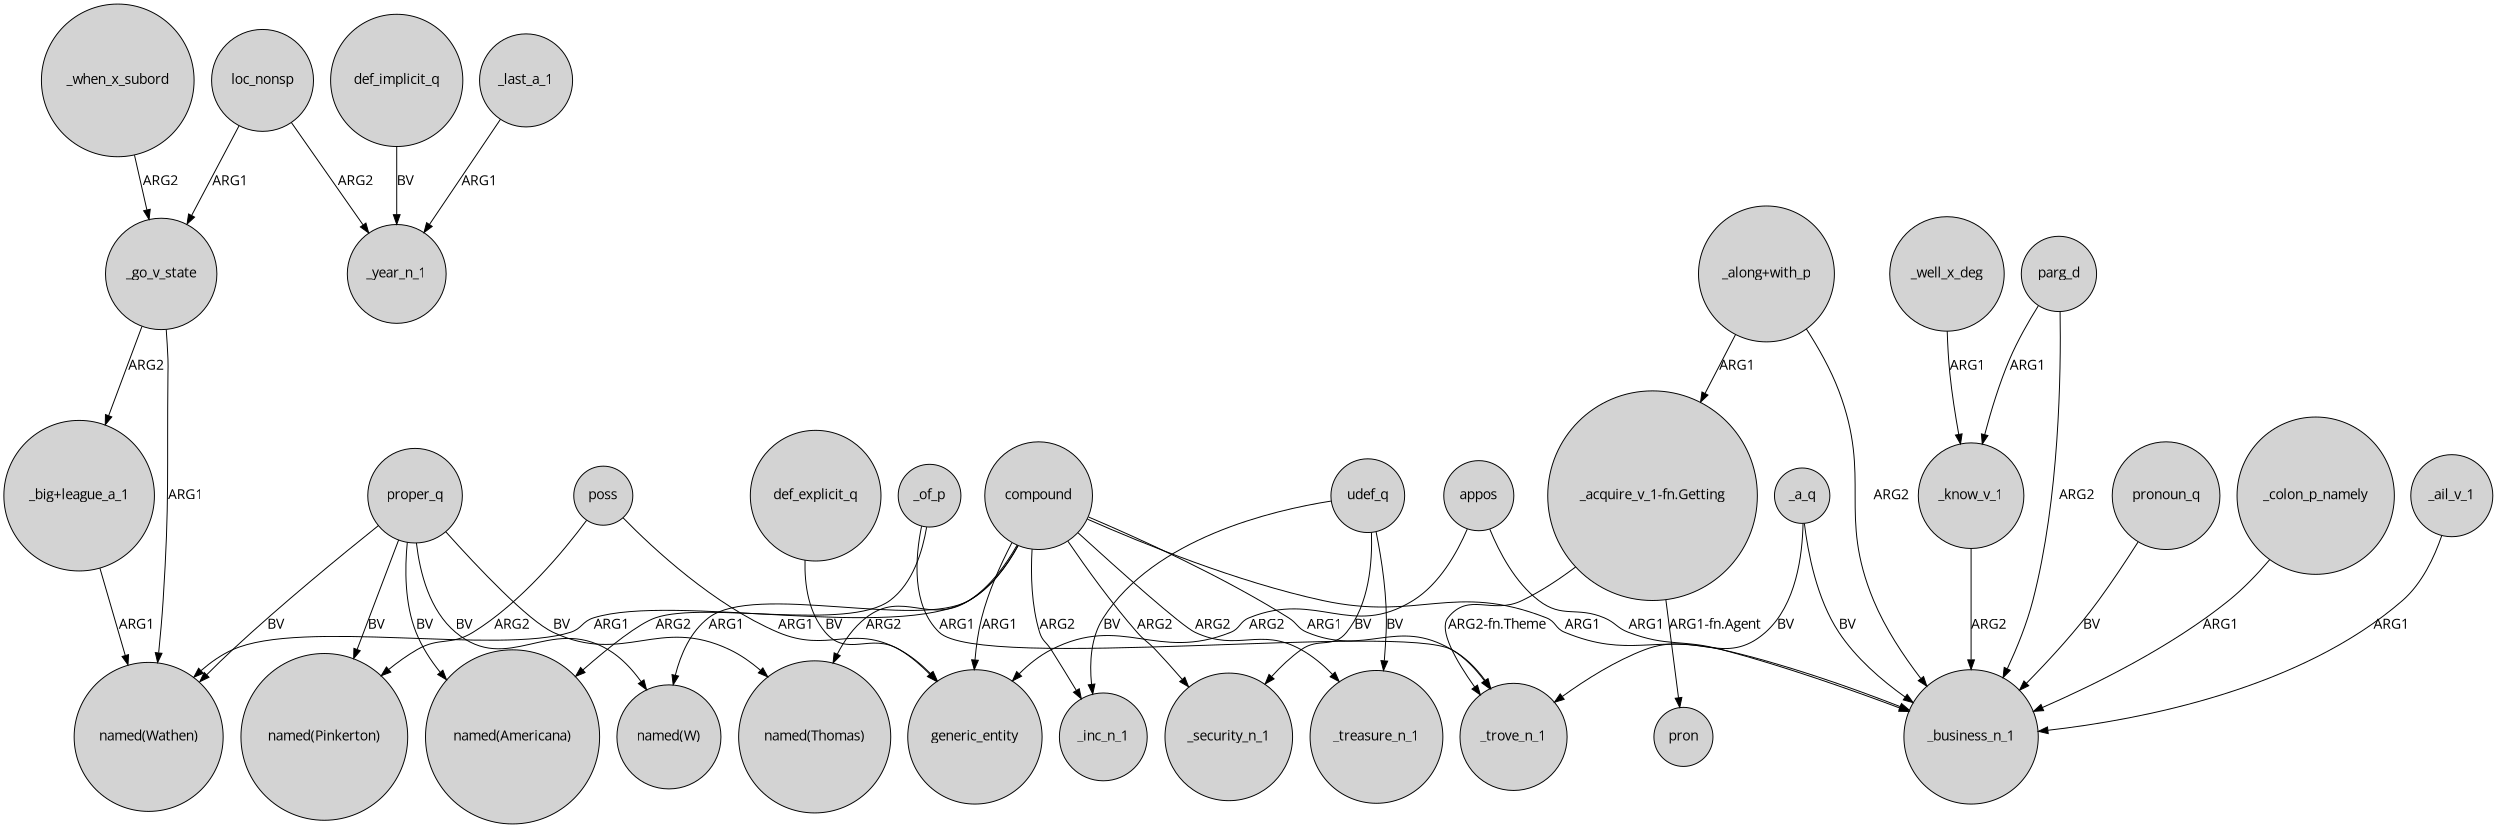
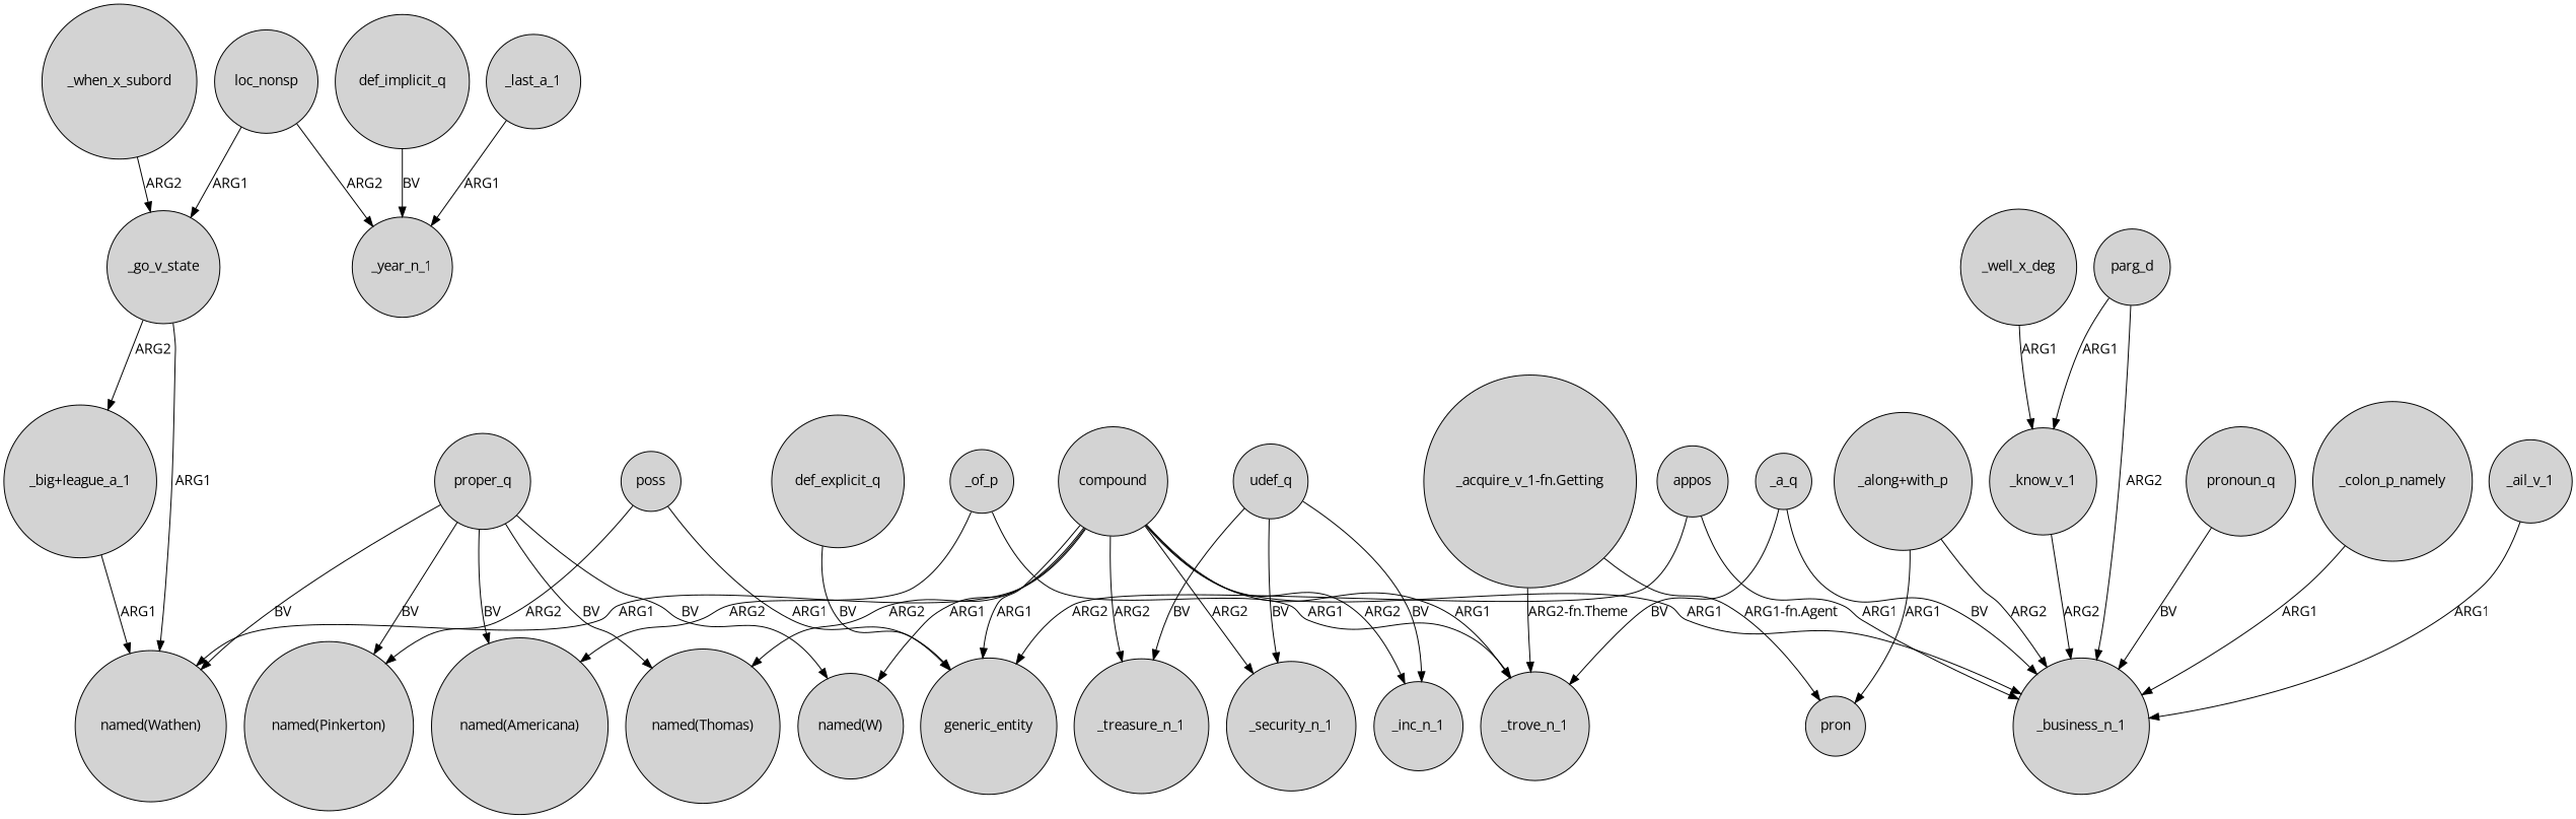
  digraph {
    fontname="Open Sans"
    node [fontname="Open Sans" shape=circle style=filled]
    edge [fontname="Open Sans"]
    proper_q
    "named(Pinkerton)"
    "named(Wathen)"
    "named(W)"
    "named(Americana)"
    "named(Thomas)"
    "_along+with_p"
    _business_n_1
    "_acquire_v_1-fn.Getting"
    _trove_n_1
    pron
    udef_q
    _treasure_n_1
    _inc_n_1
    _security_n_1
    "_big+league_a_1"
    _of_p
    _a_q
    poss
    generic_entity
    compound
    def_implicit_q
    _year_n_1
    _when_x_subord
    _go_v_state
    _know_v_1
    def_explicit_q
    appos
    pronoun_q
    loc_nonsp
    _well_x_deg
    parg_d
    _last_a_1
    _colon_p_namely
    _ail_v_1
    proper_q -> "named(Pinkerton)" [label=BV]
    proper_q -> "named(Wathen)" [label=BV]
    proper_q -> "named(W)" [label=BV]
    proper_q -> "named(Americana)" [label=BV]
    proper_q -> "named(Thomas)" [label=BV]
    "_along+with_p" -> _business_n_1 [label=ARG2]
-   "_along+with_p" -> "_acquire_v_1-fn.Getting" [label=ARG1]
+   "_along+with_p" -> pron [label=ARG1]
    "_acquire_v_1-fn.Getting" -> _trove_n_1 [label="ARG2-fn.Theme"]
    "_acquire_v_1-fn.Getting" -> pron [label="ARG1-fn.Agent"]
    udef_q -> _treasure_n_1 [label=BV]
    udef_q -> _inc_n_1 [label=BV]
    udef_q -> _security_n_1 [label=BV]
    "_big+league_a_1" -> "named(Wathen)" [label=ARG1]
    _of_p -> "named(Americana)" [label=ARG2]
    _of_p -> _trove_n_1 [label=ARG1]
    _a_q -> _business_n_1 [label=BV]
    _a_q -> _trove_n_1 [label=BV]
    poss -> "named(Pinkerton)" [label=ARG2]
    poss -> generic_entity [label=ARG1]
    compound -> "named(Wathen)" [label=ARG1]
    compound -> "named(W)" [label=ARG1]
    compound -> "named(Thomas)" [label=ARG2]
    compound -> _business_n_1 [label=ARG1]
    compound -> _trove_n_1 [label=ARG1]
    compound -> _treasure_n_1 [label=ARG2]
    compound -> _inc_n_1 [label=ARG2]
    compound -> _security_n_1 [label=ARG2]
    compound -> generic_entity [label=ARG1]
    def_implicit_q -> _year_n_1 [label=BV]
    _when_x_subord -> _go_v_state [label=ARG2]
    _go_v_state -> "named(Wathen)" [label=ARG1]
    _go_v_state -> "_big+league_a_1" [label=ARG2]
    _know_v_1 -> _business_n_1 [label=ARG2]
    def_explicit_q -> generic_entity [label=BV]
    appos -> _business_n_1 [label=ARG1]
    appos -> generic_entity [label=ARG2]
    pronoun_q -> _business_n_1 [label=BV]
    loc_nonsp -> _year_n_1 [label=ARG2]
    loc_nonsp -> _go_v_state [label=ARG1]
    _well_x_deg -> _know_v_1 [label=ARG1]
    parg_d -> _business_n_1 [label=ARG2]
    parg_d -> _know_v_1 [label=ARG1]
    _last_a_1 -> _year_n_1 [label=ARG1]
    _colon_p_namely -> _business_n_1 [label=ARG1]
    _ail_v_1 -> _business_n_1 [label=ARG1]
  }
